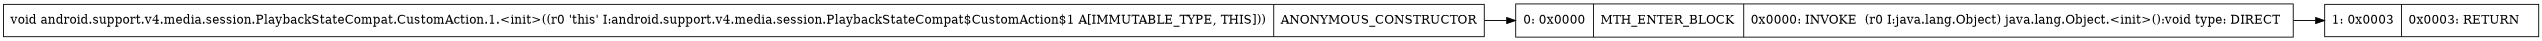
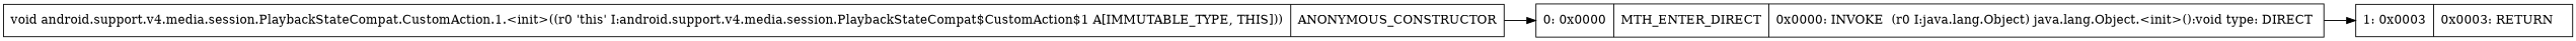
  digraph {
    rankdir=LR
    node [shape=record]
-   n1 [label="{0\:\ 0x0000|MTH_ENTER_BLOCK\l|0x0000: INVOKE  (r0 I:java.lang.Object) java.lang.Object.\<init\>():void type: DIRECT \l}"]
+   n1 [label="{0\:\ 0x0000|MTH_ENTER_DIRECT\l|0x0000: INVOKE  (r0 I:java.lang.Object) java.lang.Object.\<init\>():void type: DIRECT \l}"]
    n2 [label="{1\:\ 0x0003|0x0003: RETURN   \l}"]
    n3 [label="{void android.support.v4.media.session.PlaybackStateCompat.CustomAction.1.\<init\>((r0 'this' I:android.support.v4.media.session.PlaybackStateCompat$CustomAction$1 A[IMMUTABLE_TYPE, THIS]))  | ANONYMOUS_CONSTRUCTOR\l}"]
    n1 -> n2
    n3 -> n1
  }
